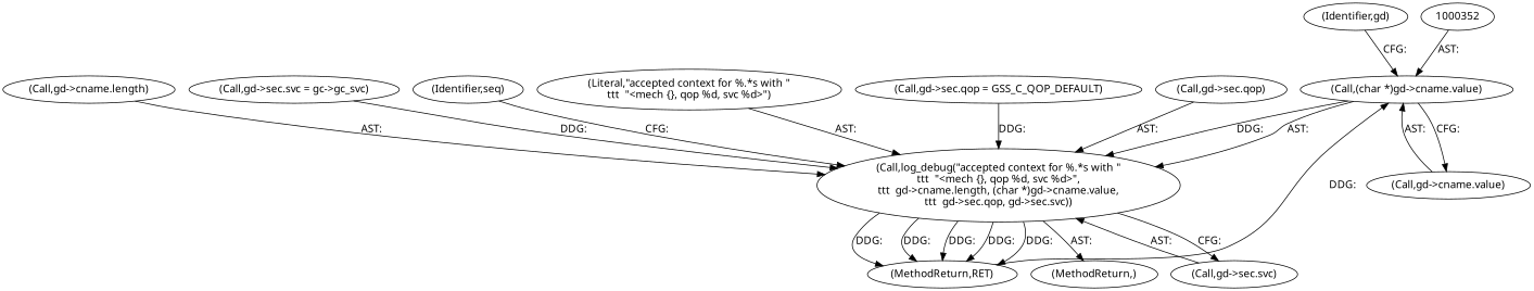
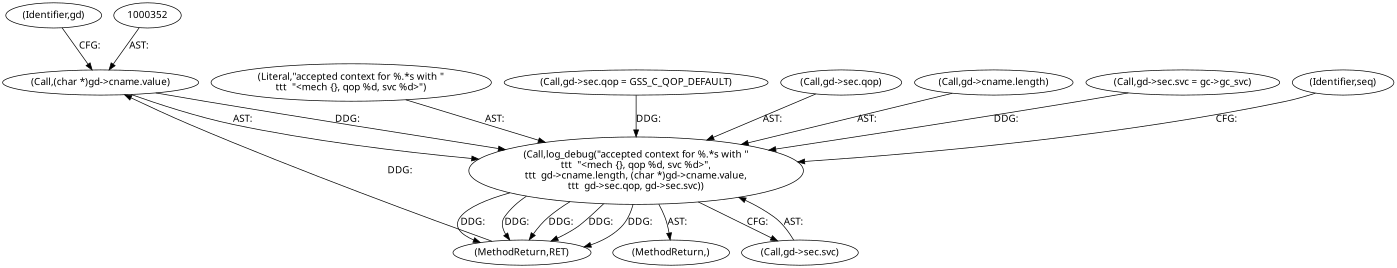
  digraph {
    fontname="Noto Sans"
    node [fontname="Noto Sans"]
    edge [fontname="Noto Sans"]
    n1 [label="(Call,(char *)gd->cname.value)"]
    n2 [label="(Call,log_debug(\"accepted context for %.*s with \"\n\t\t\t  \"<mech {}, qop %d, svc %d>\",\n\t\t\t  gd->cname.length, (char *)gd->cname.value,\n\t\t\t  gd->sec.qop, gd->sec.svc))"]
-   n3 [label="(Call,gd->cname.value)"]
    n4 [label="(MethodReturn,RET)"]
    n5 [label="(MethodReturn,)"]
    n6 [label="(Call,gd->sec.svc)"]
    n7 [label="(Literal,\"accepted context for %.*s with \"\n\t\t\t  \"<mech {}, qop %d, svc %d>\")"]
    n8 [label="(Call,gd->sec.qop = GSS_C_QOP_DEFAULT)"]
    n9 [label="(Call,gd->sec.qop)"]
    n10 [label="(Call,gd->cname.length)"]
    n11 [label="(Identifier,gd)"]
    n12 [label="(Call,gd->sec.svc = gc->gc_svc)"]
    n13 [label="(Identifier,seq)"]
    1000352
    n1 -> n2 [label="AST: "]
    n1 -> n2 [label="DDG: "]
-   n1 -> n3 [label="CFG: "]
    n2 -> n4 [label="DDG: "]
    n2 -> n4 [label="DDG: "]
    n2 -> n4 [label="DDG: "]
    n2 -> n4 [label="DDG: "]
    n2 -> n4 [label="DDG: "]
    n2 -> n5 [label="AST: "]
    n2 -> n6 [label="CFG: "]
-   n3 -> n1 [label="AST: "]
    n4 -> n1 [label="DDG: "]
    n6 -> n2 [label="AST: "]
    n7 -> n2 [label="AST: "]
    n8 -> n2 [label="DDG: "]
    n9 -> n2 [label="AST: "]
    n10 -> n2 [label="AST: "]
    n11 -> n1 [label="CFG: "]
    n12 -> n2 [label="DDG: "]
    n13 -> n2 [label="CFG: "]
    1000352 -> n1 [label="AST: "]
  }
